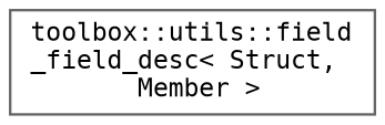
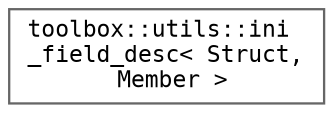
  digraph {
    rankdir=LR
    fontname="DejaVu Sans Mono"
-   n1 [color=grey40 fillcolor=white fontname="DejaVu Sans Mono" fontsize=10 height=0.2 label="toolbox::utils::field\l_field_desc\< Struct,\l Member \>" shape=box style=filled width=0.4]
+   n1 [color=grey40 fillcolor=white fontname="DejaVu Sans Mono" fontsize=10 height=0.2 label="toolbox::utils::ini\l_field_desc\< Struct,\l Member \>" shape=box style=filled width=0.4]
  }
